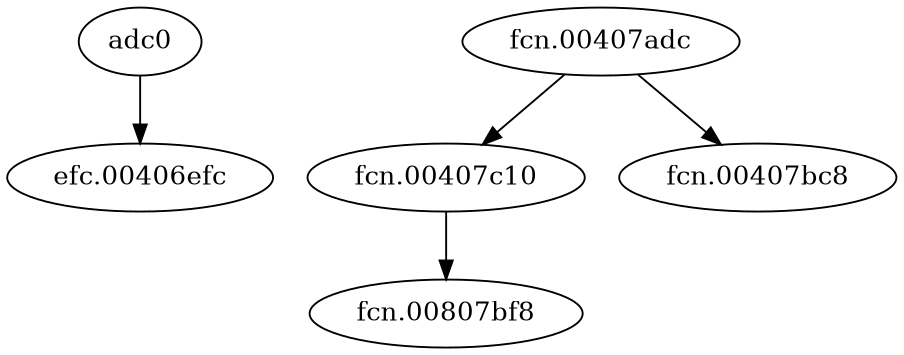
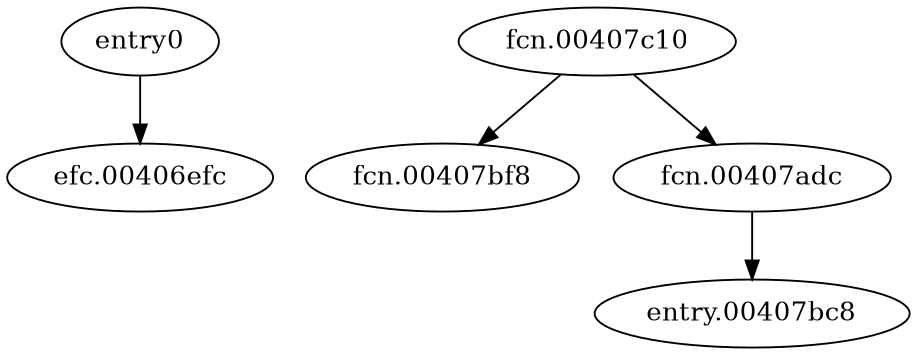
  digraph {
-   n1 [label=adc0]
+   n1 [label=entry0]
    n2 [label="efc.00406efc"]
    n3 [label="fcn.00407c10"]
-   n4 [label="fcn.00807bf8"]
+   n4 [label="fcn.00407bf8"]
    n5 [label="fcn.00407adc"]
-   n6 [label="fcn.00407bc8"]
+   n6 [label="entry.00407bc8"]
    n1 -> n2
    n3 -> n4
-   n5 -> n3
+   n3 -> n5
    n5 -> n6
  }
